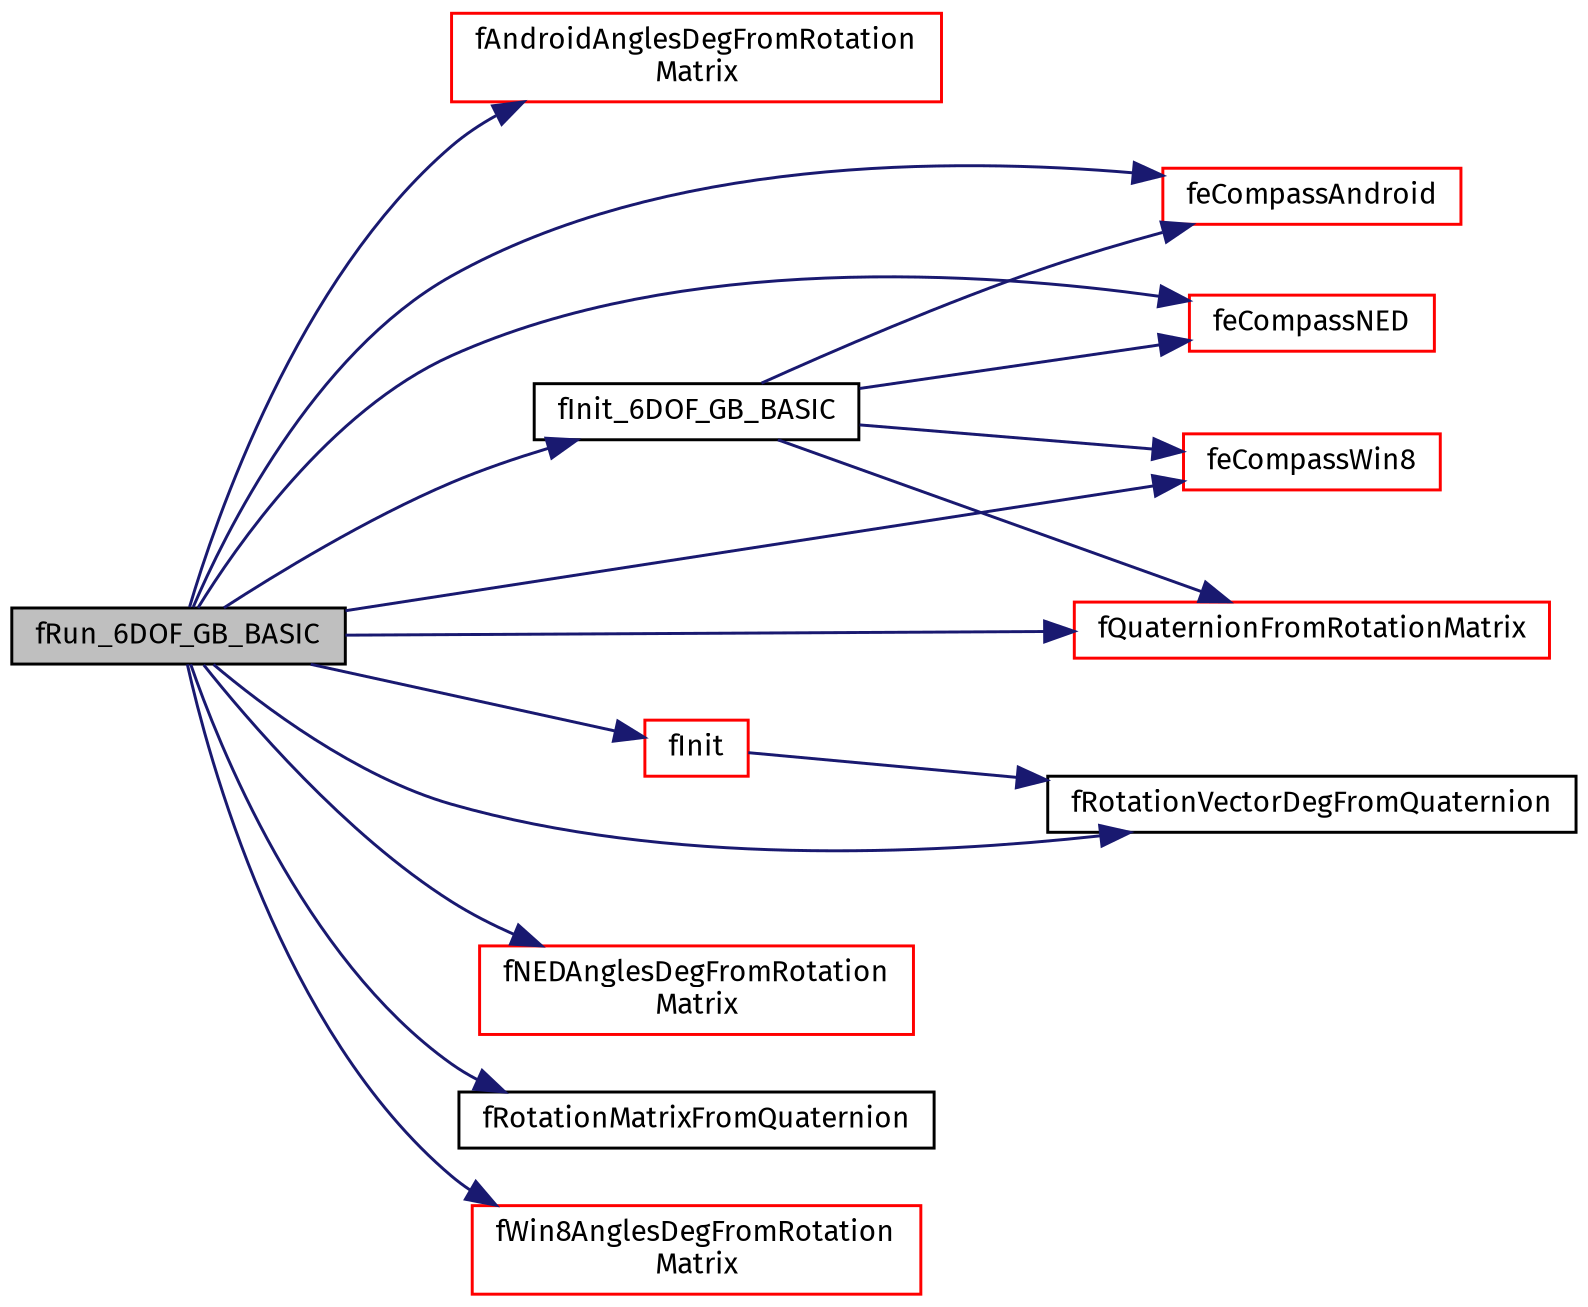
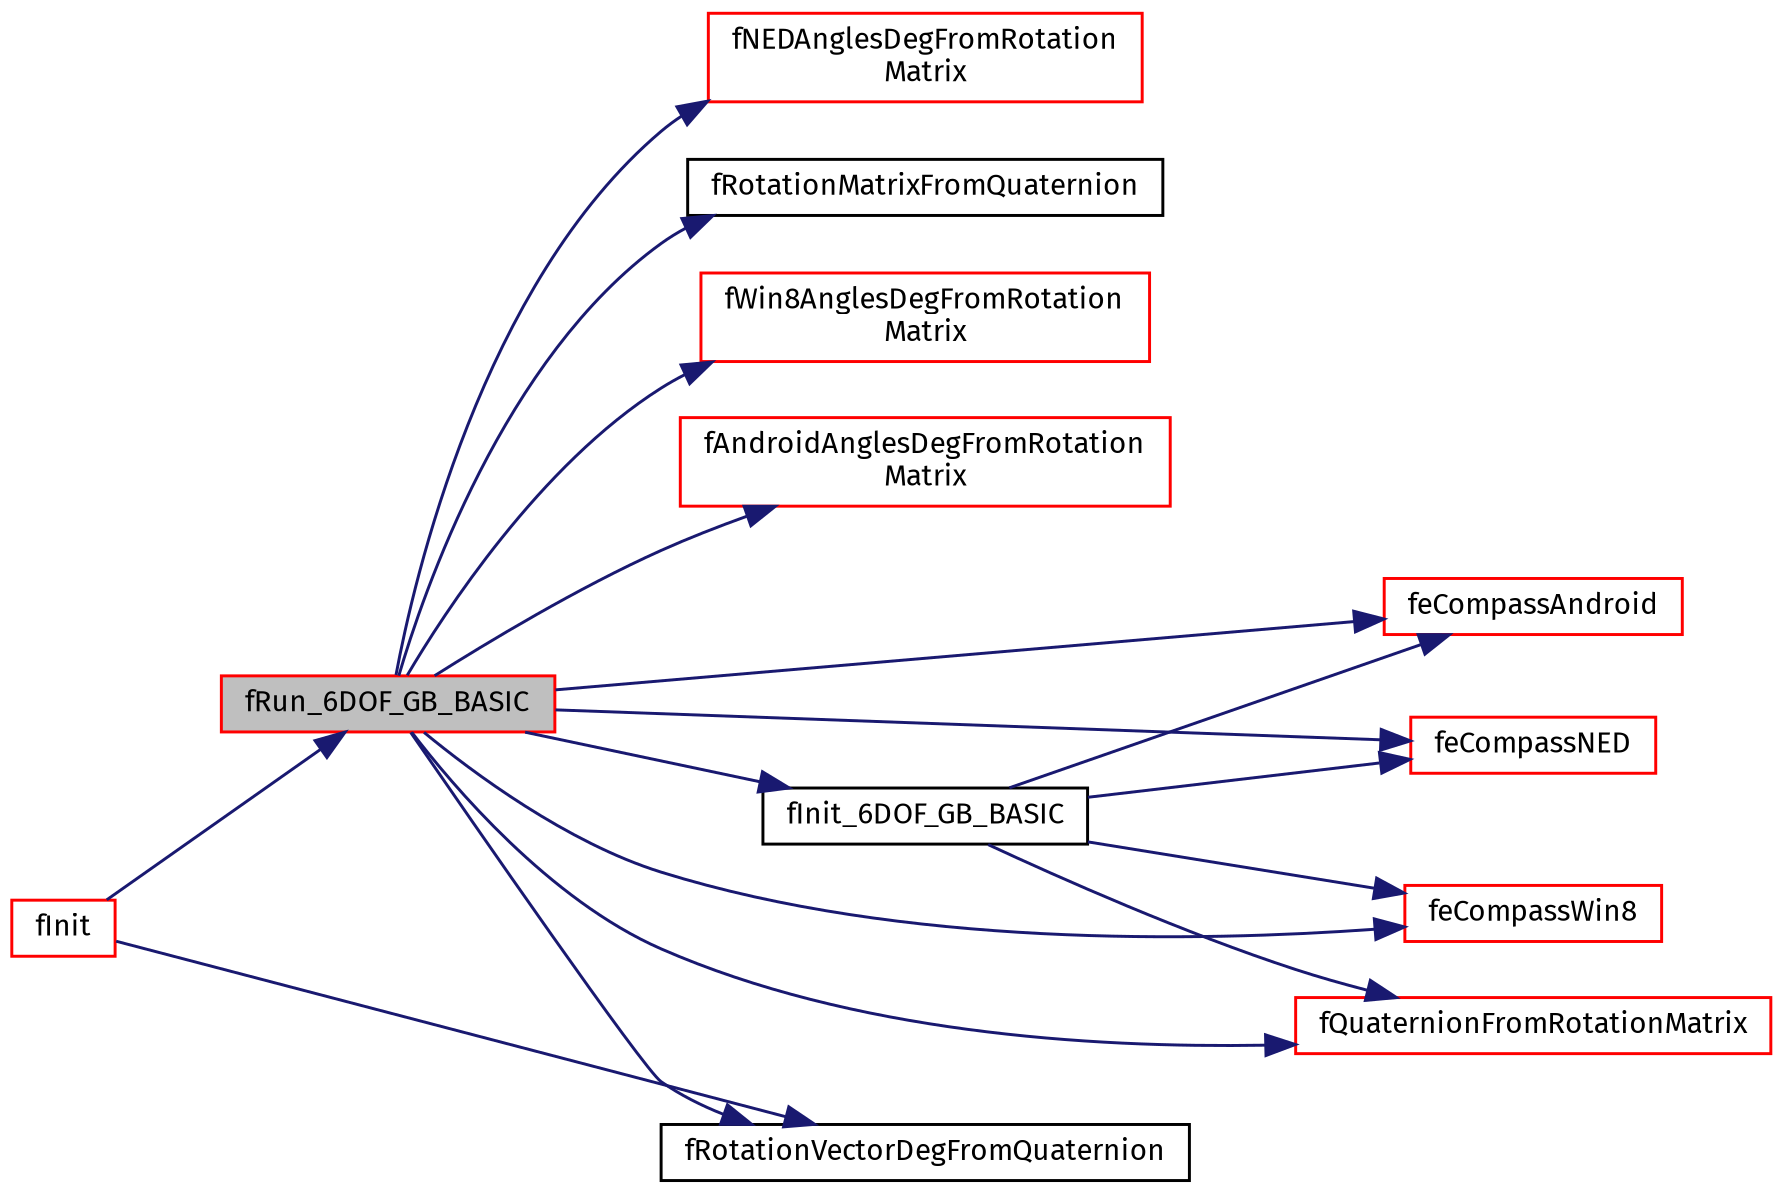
  digraph {
    fontname="Fira Sans"
    rankdir=LR
    node [color=red fillcolor=white fontname="Fira Sans" fontsize=10 shape=record style=filled]
    edge [color=midnightblue fontname="Fira Sans" fontsize=10 labelfontname=Helvetica labelfontsize=10 style=solid]
-   n1 [color=black fillcolor=grey75 fontcolor=black height=0.2 label=fRun_6DOF_GB_BASIC width=0.4]
+   n1 [fillcolor=grey75 fontcolor=black height=0.2 label=fRun_6DOF_GB_BASIC width=0.4]
    n2 [height=0.2 label="fAndroidAnglesDegFromRotation\lMatrix" width=0.4]
    n3 [height=0.2 label=feCompassAndroid width=0.4]
    n4 [height=0.2 label=feCompassNED width=0.4]
    n5 [height=0.2 label=feCompassWin8 width=0.4]
    n6 [color=black height=0.2 label=fInit_6DOF_GB_BASIC width=0.4]
    n7 [height=0.2 label=fQuaternionFromRotationMatrix width=0.4]
    n8 [height=0.2 label=fInit width=0.4]
    n9 [color=black height=0.2 label=fRotationVectorDegFromQuaternion width=0.4]
    n10 [height=0.2 label="fNEDAnglesDegFromRotation\lMatrix" width=0.4]
    n11 [color=black height=0.2 label=fRotationMatrixFromQuaternion width=0.4]
    n12 [height=0.2 label="fWin8AnglesDegFromRotation\lMatrix" width=0.4]
    n1 -> n2
    n1 -> n3
    n1 -> n4
    n1 -> n5
    n1 -> n6
    n1 -> n7
-   n1 -> n8
+   n8 -> n1
    n1 -> n9
    n1 -> n10
    n1 -> n11
    n1 -> n12
    n6 -> n3
    n6 -> n4
    n6 -> n5
    n6 -> n7
    n8 -> n9
  }
